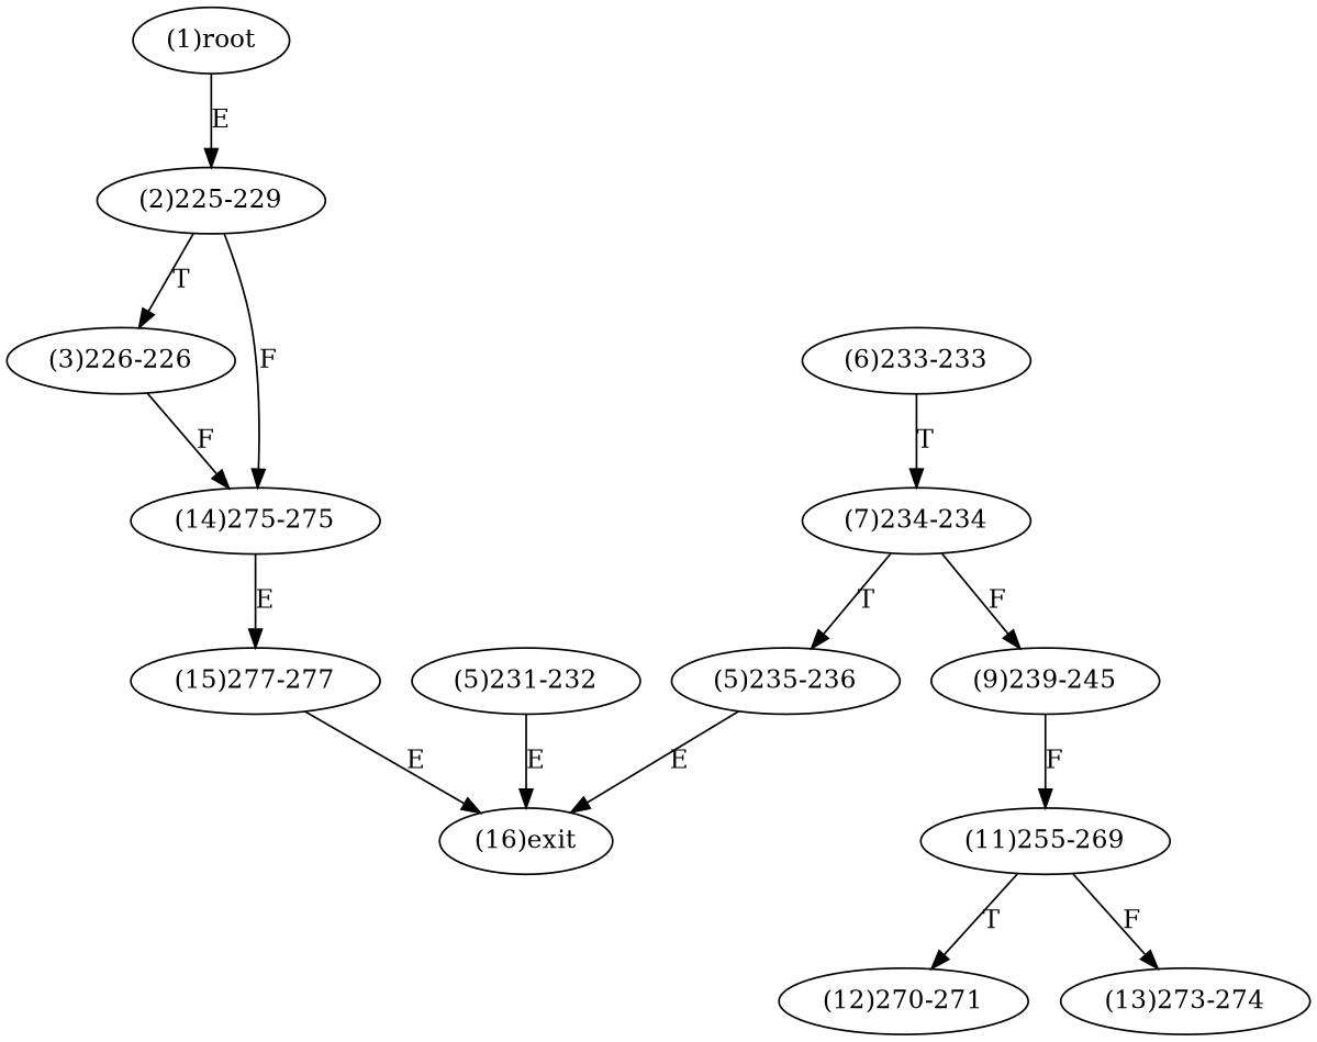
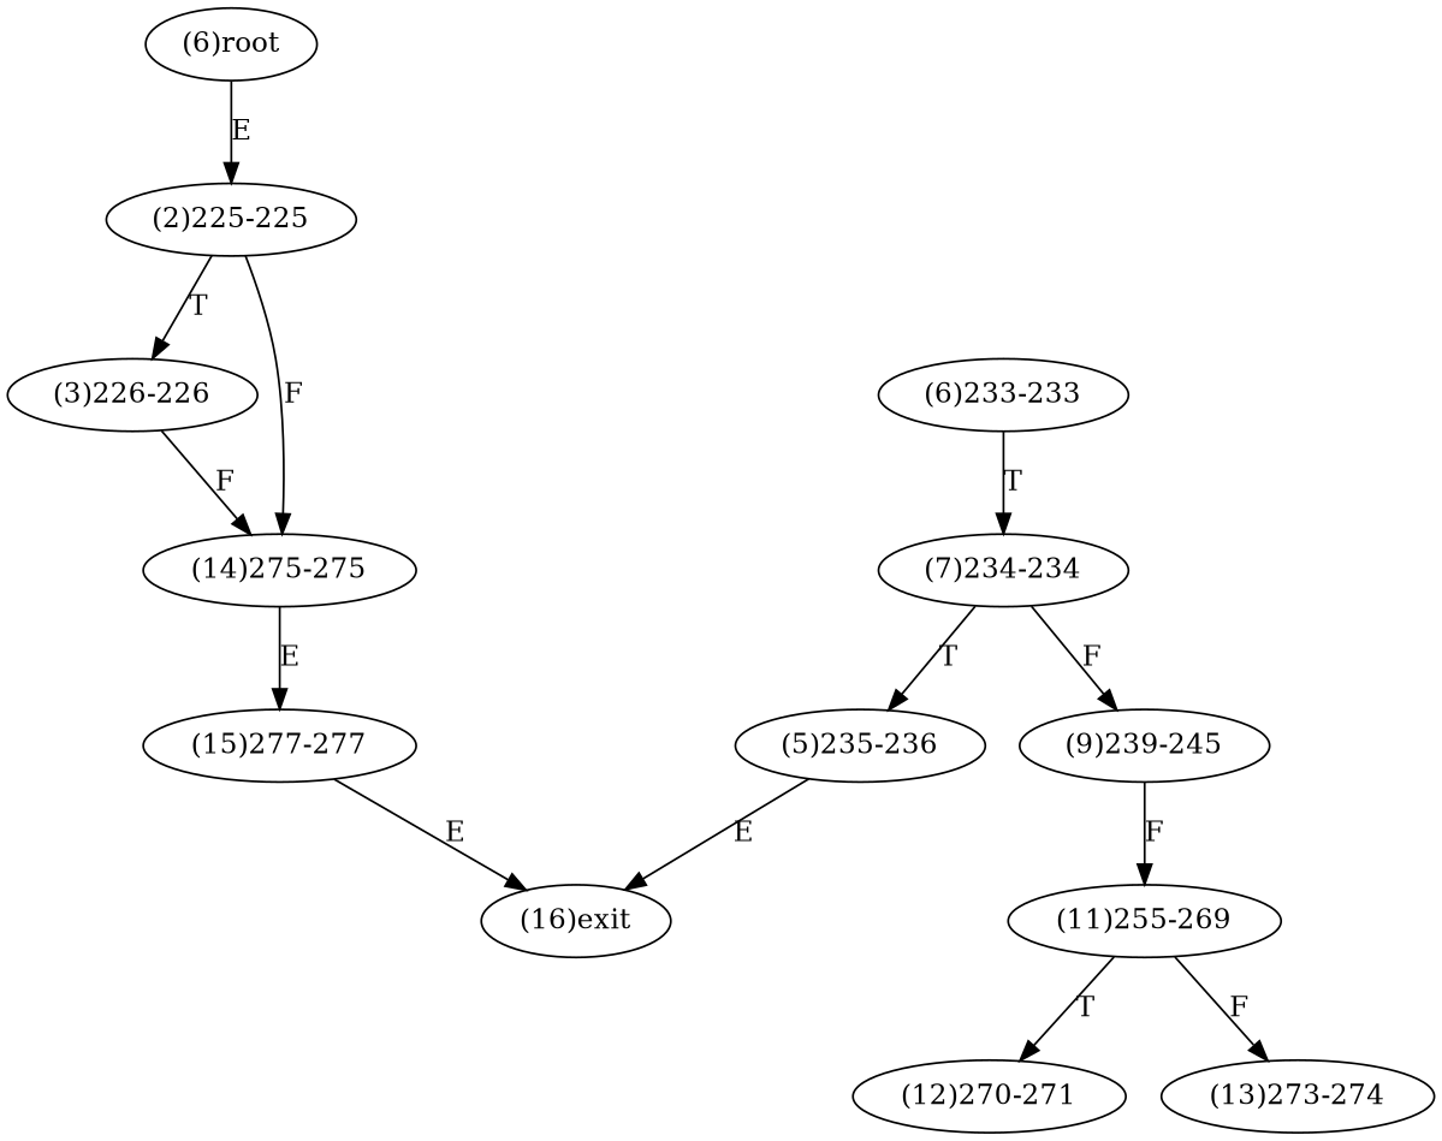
  digraph {
-   n1 [label="(1)root"]
-   n2 [label="(2)225-229"]
+   n1 [label="(6)root"]
+   n2 [label="(2)225-225"]
    n3 [label="(3)226-226"]
    n4 [label="(14)275-275"]
    n5 [label="(15)277-277"]
-   n6 [label="(5)231-232"]
    n7 [label="(16)exit"]
    n8 [label="(6)233-233"]
    n9 [label="(7)234-234"]
    n10 [label="(9)239-245"]
    n11 [label="(5)235-236"]
    n12 [label="(11)255-269"]
    n13 [label="(12)270-271"]
    n14 [label="(13)273-274"]
    n1 -> n2 [label=E]
    n2 -> n3 [label=T]
    n2 -> n4 [label=F]
    n3 -> n4 [label=F]
    n4 -> n5 [label=E]
    n5 -> n7 [label=E]
-   n6 -> n7 [label=E]
    n8 -> n9 [label=T]
    n9 -> n10 [label=F]
    n9 -> n11 [label=T]
    n10 -> n12 [label=F]
    n11 -> n7 [label=E]
    n12 -> n13 [label=T]
    n12 -> n14 [label=F]
  }
